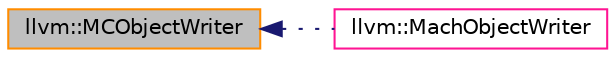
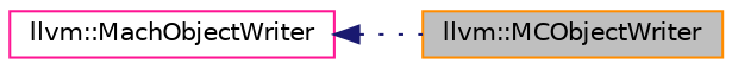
  digraph {
    rankdir=LR
    node [fontname=Helvetica fontsize=10 shape=record]
    n1 [color=darkorange fillcolor=grey75 fontcolor=black height=0.2 label="llvm::MCObjectWriter" style=filled width=0.4]
    n2 [color=deeppink height=0.2 label="llvm::MachObjectWriter" width=0.4]
-   n1 -> n2 [color=midnightblue dir=back fontname=Helvetica fontsize=10 labelfontname=Helvetica labelfontsize=10 style=dotted]
+   n2 -> n1 [color=midnightblue dir=back fontname=Helvetica fontsize=10 labelfontname=Helvetica labelfontsize=10 style=dotted]
  }
